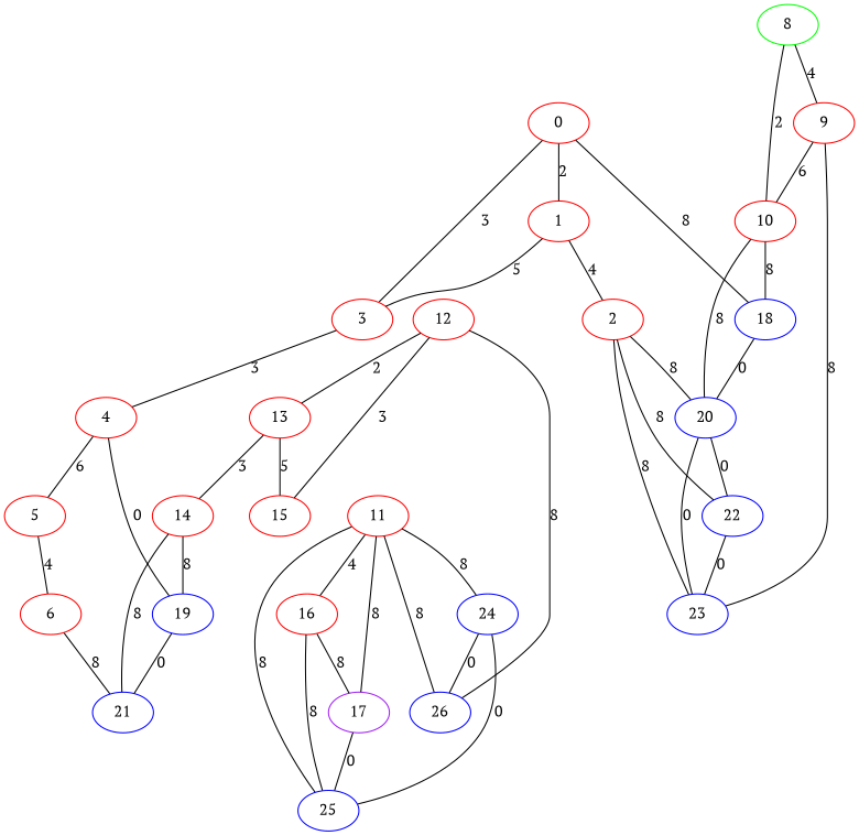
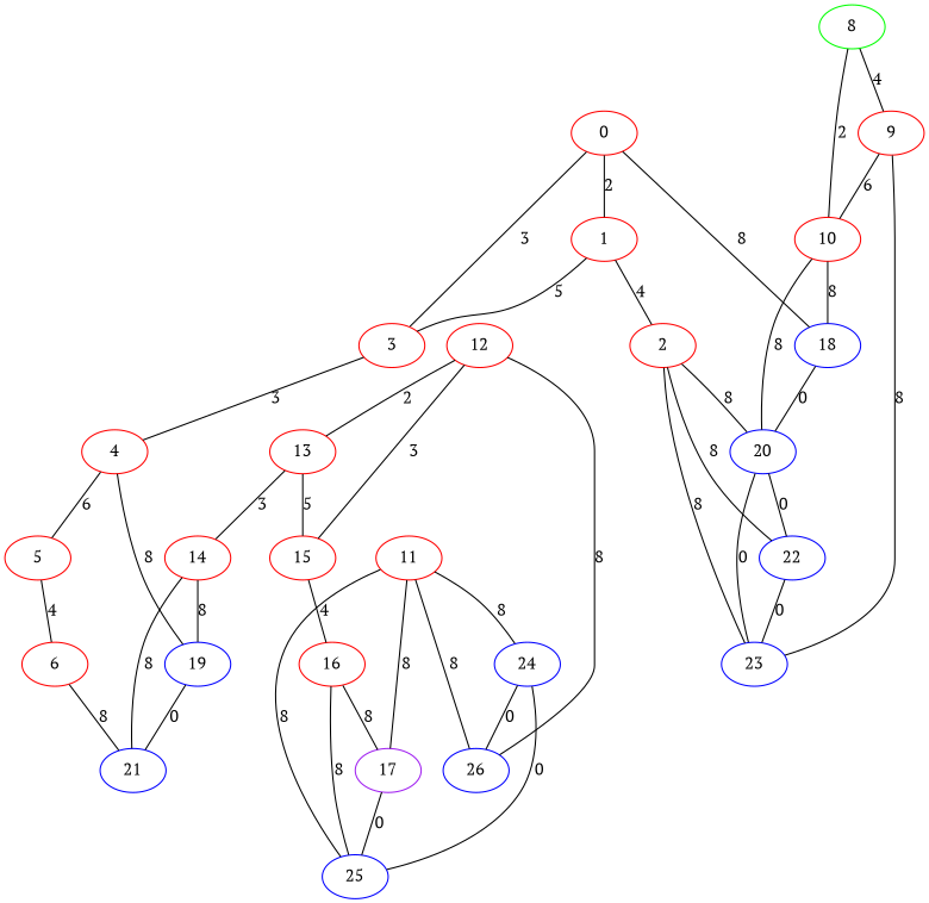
  graph {
    fontname="PT Serif"
    node [color=red fontname="PT Serif" weight=1]
    edge [fontname="PT Serif"]
    0
    1
    3
    18 [color=blue weight=3]
    2
    4
    20 [color=blue weight=3]
    22 [color=blue weight=3]
    23 [color=blue weight=3]
    5
    19 [color=blue weight=3]
    6
    21 [color=blue weight=3]
    8 [color=green weight=2]
    9
    10
    17 [color=purple weight=4]
    11
    24 [color=blue weight=3]
    25 [color=blue weight=3]
    26 [color=blue weight=3]
    12
    13
    15
    14
    16
    0 -- 1 [label=2]
    0 -- 3 [label=3]
    0 -- 18 [label=8]
    1 -- 3 [label=5]
    1 -- 2 [label=4]
    3 -- 4 [label=3]
    18 -- 20 [label=0]
    2 -- 20 [label=8]
    2 -- 22 [label=8]
    2 -- 23 [label=8]
    4 -- 5 [label=6]
-   4 -- 19 [label=0]
+   4 -- 19 [label=8]
    20 -- 22 [label=0]
    20 -- 23 [label=0]
    22 -- 23 [label=0]
    5 -- 6 [label=4]
    19 -- 21 [label=0]
    6 -- 21 [label=8]
    8 -- 9 [label=4]
    8 -- 10 [label=2]
    9 -- 23 [label=8]
    9 -- 10 [label=6]
    10 -- 18 [label=8]
    10 -- 20 [label=8]
    17 -- 25 [label=0]
    11 -- 17 [label=8]
    11 -- 24 [label=8]
    11 -- 25 [label=8]
    11 -- 26 [label=8]
    24 -- 25 [label=0]
    24 -- 26 [label=0]
    12 -- 26 [label=8]
    12 -- 13 [label=2]
    12 -- 15 [label=3]
    13 -- 15 [label=5]
    13 -- 14 [label=3]
-   11 -- 16 [label=4]
+   15 -- 16 [label=4]
    14 -- 19 [label=8]
    14 -- 21 [label=8]
    16 -- 17 [label=8]
    16 -- 25 [label=8]
  }
